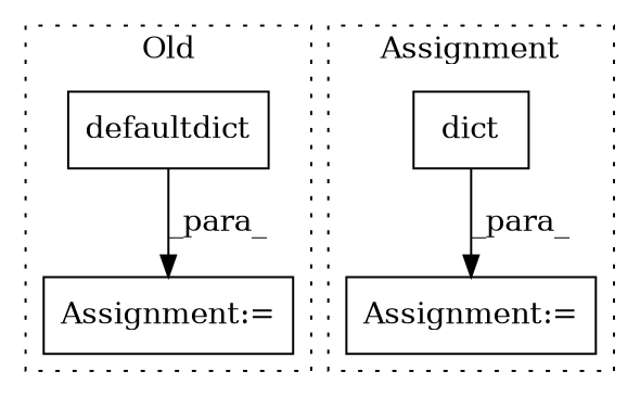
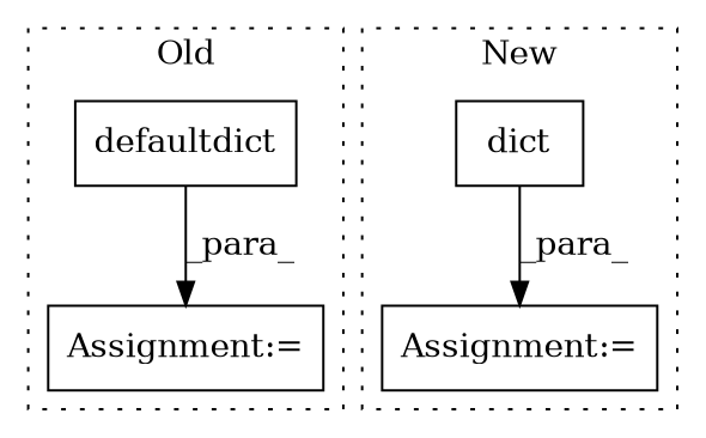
  digraph {
    node [a=32 l=1 shape=box]
    n1 [l="12,1" label=defaultdict s="9525,9560"]
    n2 [a=7 label="Assignment:=" s=9524]
    n3 [l=6 label=dict s=12080]
    n4 [a=7 label="Assignment:=" s=12079]
    subgraph cluster_1 {
      label=Old
      style=dotted
      n1
      n2
    }
    subgraph cluster_2 {
-     label=Assignment
+     label=New
      style=dotted
      n3
      n4
    }
    n1 -> n2 [label=_para_]
    n3 -> n4 [label=_para_]
  }
